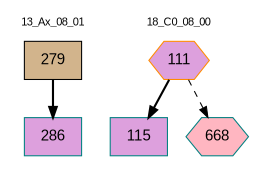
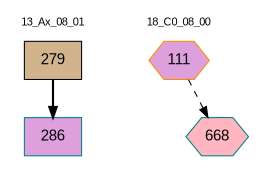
  digraph {
    fontname="Liberation Sans"
    node [color=teal fillcolor=plum fontname="Liberation Sans" shape=box style=filled]
    edge [color=black fontname="Liberation Sans" style=bold]
    n1 [color=black fillcolor=tan label=279]
    n2 [label=286]
    n3 [color=darkorange label=111 shape=hexagon]
-   n4 [label=115]
    n5 [fillcolor=lightpink label=668 shape=hexagon]
    subgraph cluster_1 {
      color=white
      fontsize=10
      label="13_Ax_08_01"
      n1
      n2
    }
    subgraph cluster_2 {
      color=white
      fontsize=10
      label="18_C0_08_00"
      n3
-     n4
      n5
    }
    n1 -> n2
-   n3 -> n4
    n3 -> n5 [style=dashed]
  }
